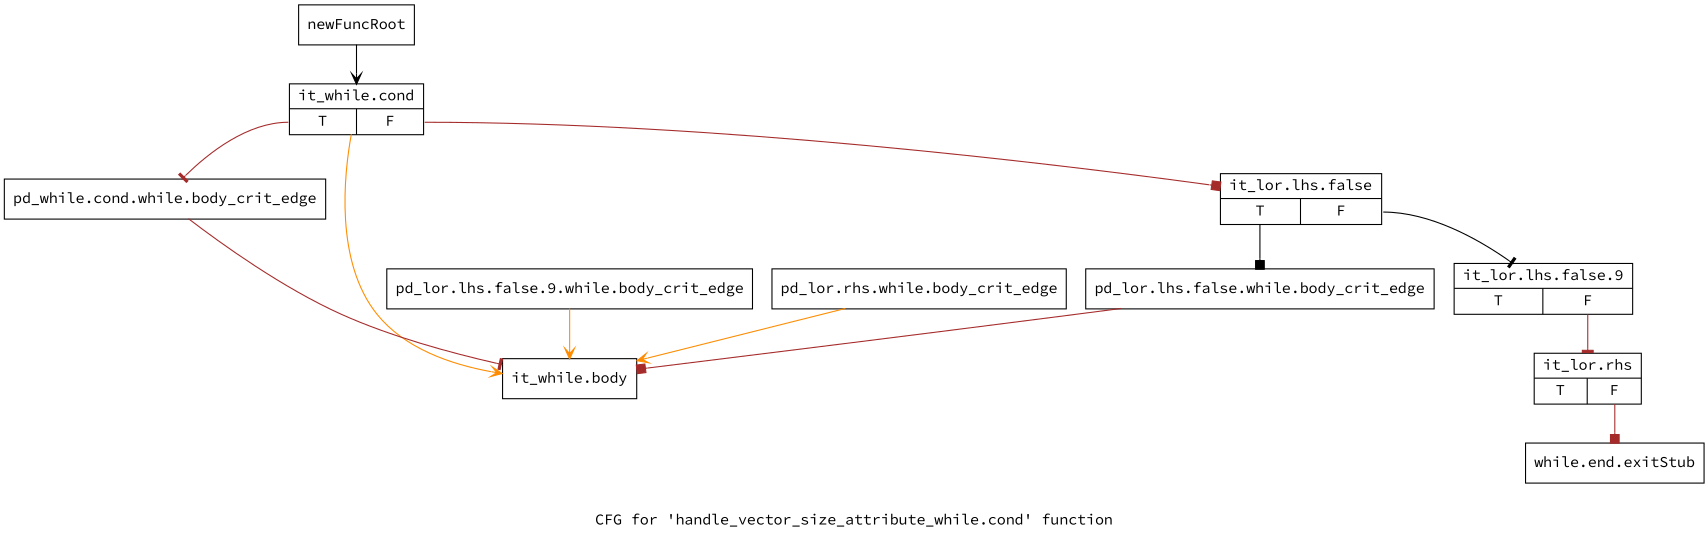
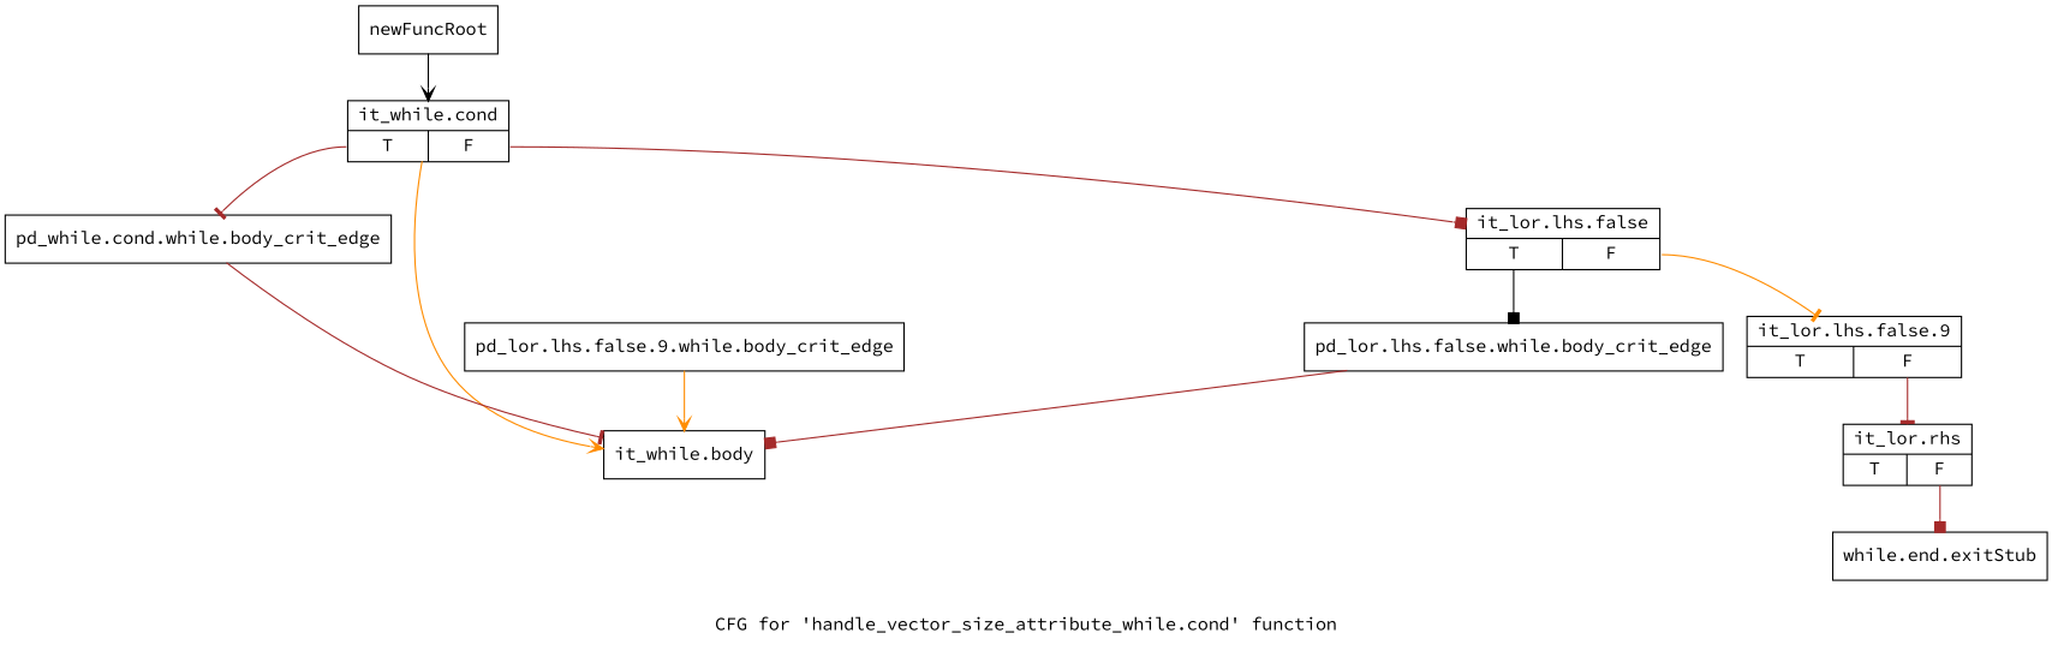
  digraph {
    fontname="Source Code Pro"
    label="CFG for 'handle_vector_size_attribute_while.cond' function"
    node [fontname="Source Code Pro" shape=record]
    edge [arrowhead=vee color=brown fontname="Source Code Pro"]
    n1 [label="{newFuncRoot}"]
    n2 [label="{it_while.cond|{<s0>T|<s1>F}}"]
    n3 [label="{pd_while.cond.while.body_crit_edge}"]
    n4 [label="{it_lor.lhs.false|{<s0>T|<s1>F}}"]
    n5 [label="{it_while.body}"]
    n6 [label="{pd_lor.lhs.false.while.body_crit_edge}"]
    n7 [label="{it_lor.lhs.false.9|{<s0>T|<s1>F}}"]
    n8 [label="{while.end.exitStub}"]
    n9 [label="{it_lor.rhs|{<s0>T|<s1>F}}"]
    n10 [label="{pd_lor.lhs.false.9.while.body_crit_edge}"]
-   n11 [label="{pd_lor.rhs.while.body_crit_edge}"]
    n1 -> n2 [color=black]
    n2 -> n3 [arrowhead=tee tailport=s0]
    n2 -> n4 [arrowhead=box tailport=s1]
    n2 -> n5 [color=darkorange]
    n3 -> n5 [arrowhead=tee]
    n4 -> n6 [arrowhead=box color=black tailport=s0]
-   n4 -> n7 [arrowhead=tee color=black tailport=s1]
+   n4 -> n7 [arrowhead=tee color=darkorange tailport=s1]
    n6 -> n5 [arrowhead=box]
    n7 -> n9 [arrowhead=tee tailport=s1]
    n9 -> n8 [arrowhead=box tailport=s1]
    n10 -> n5 [color=darkorange]
-   n11 -> n5 [color=darkorange]
  }
